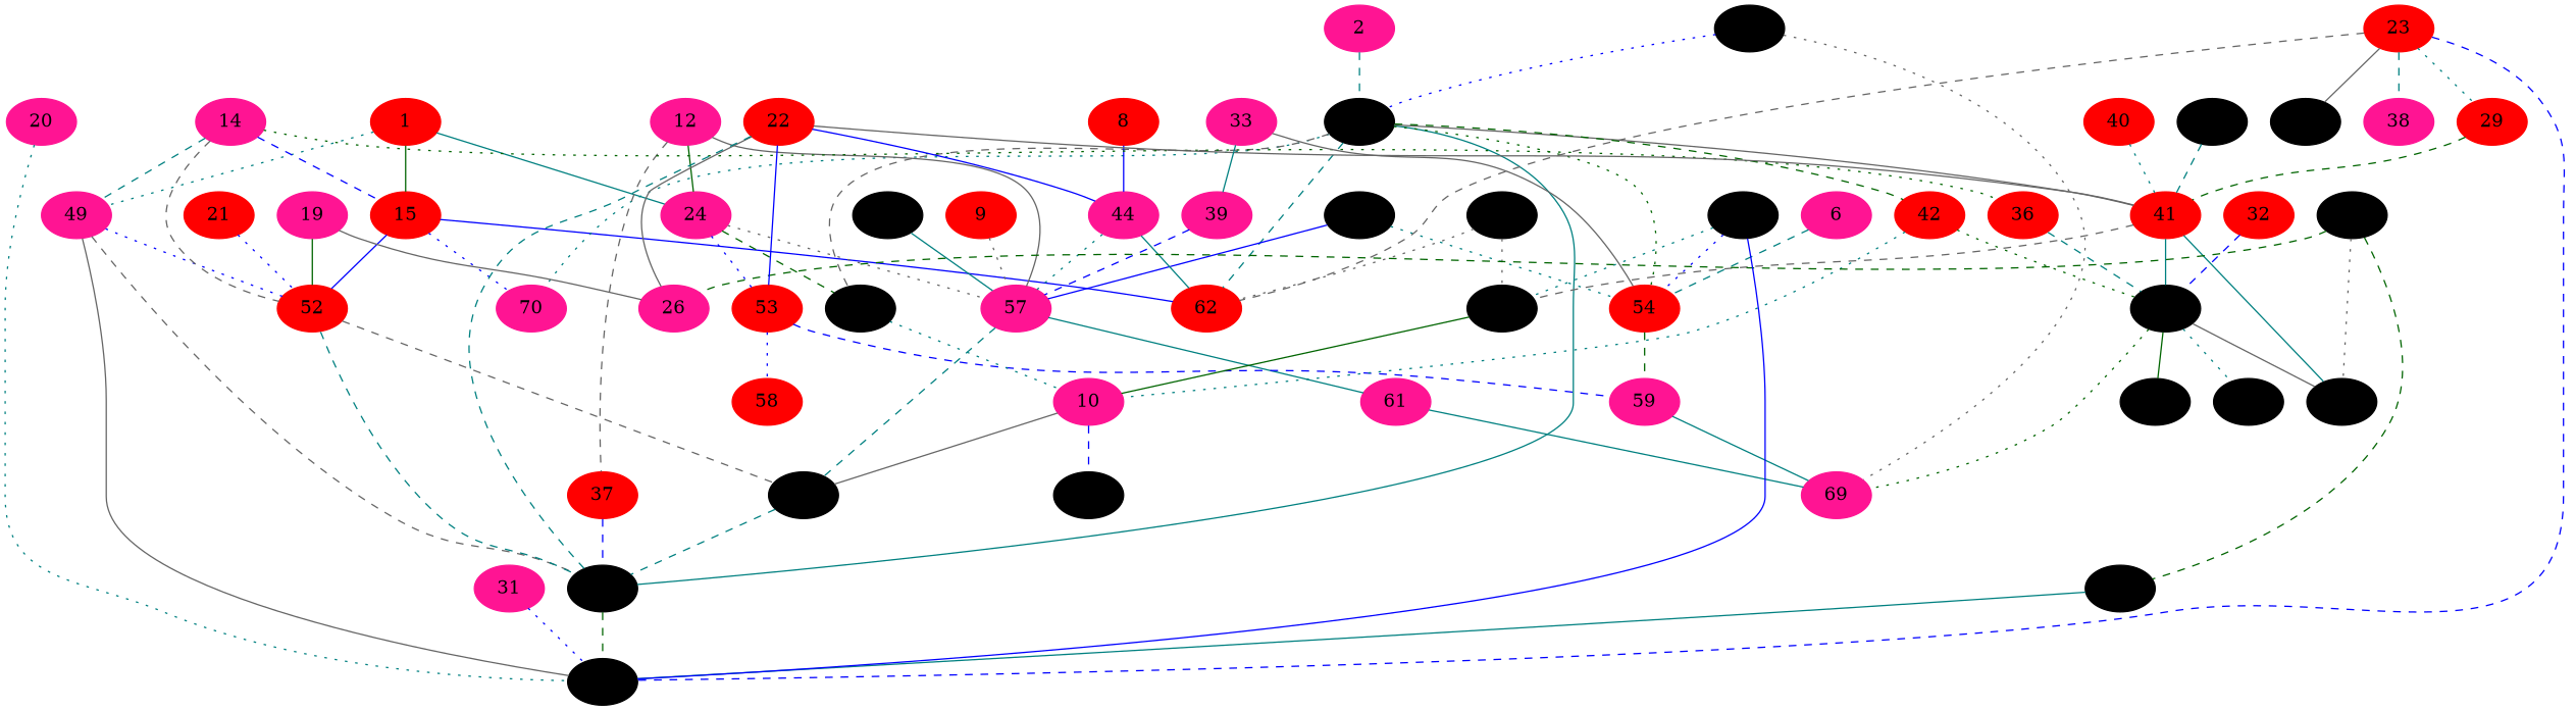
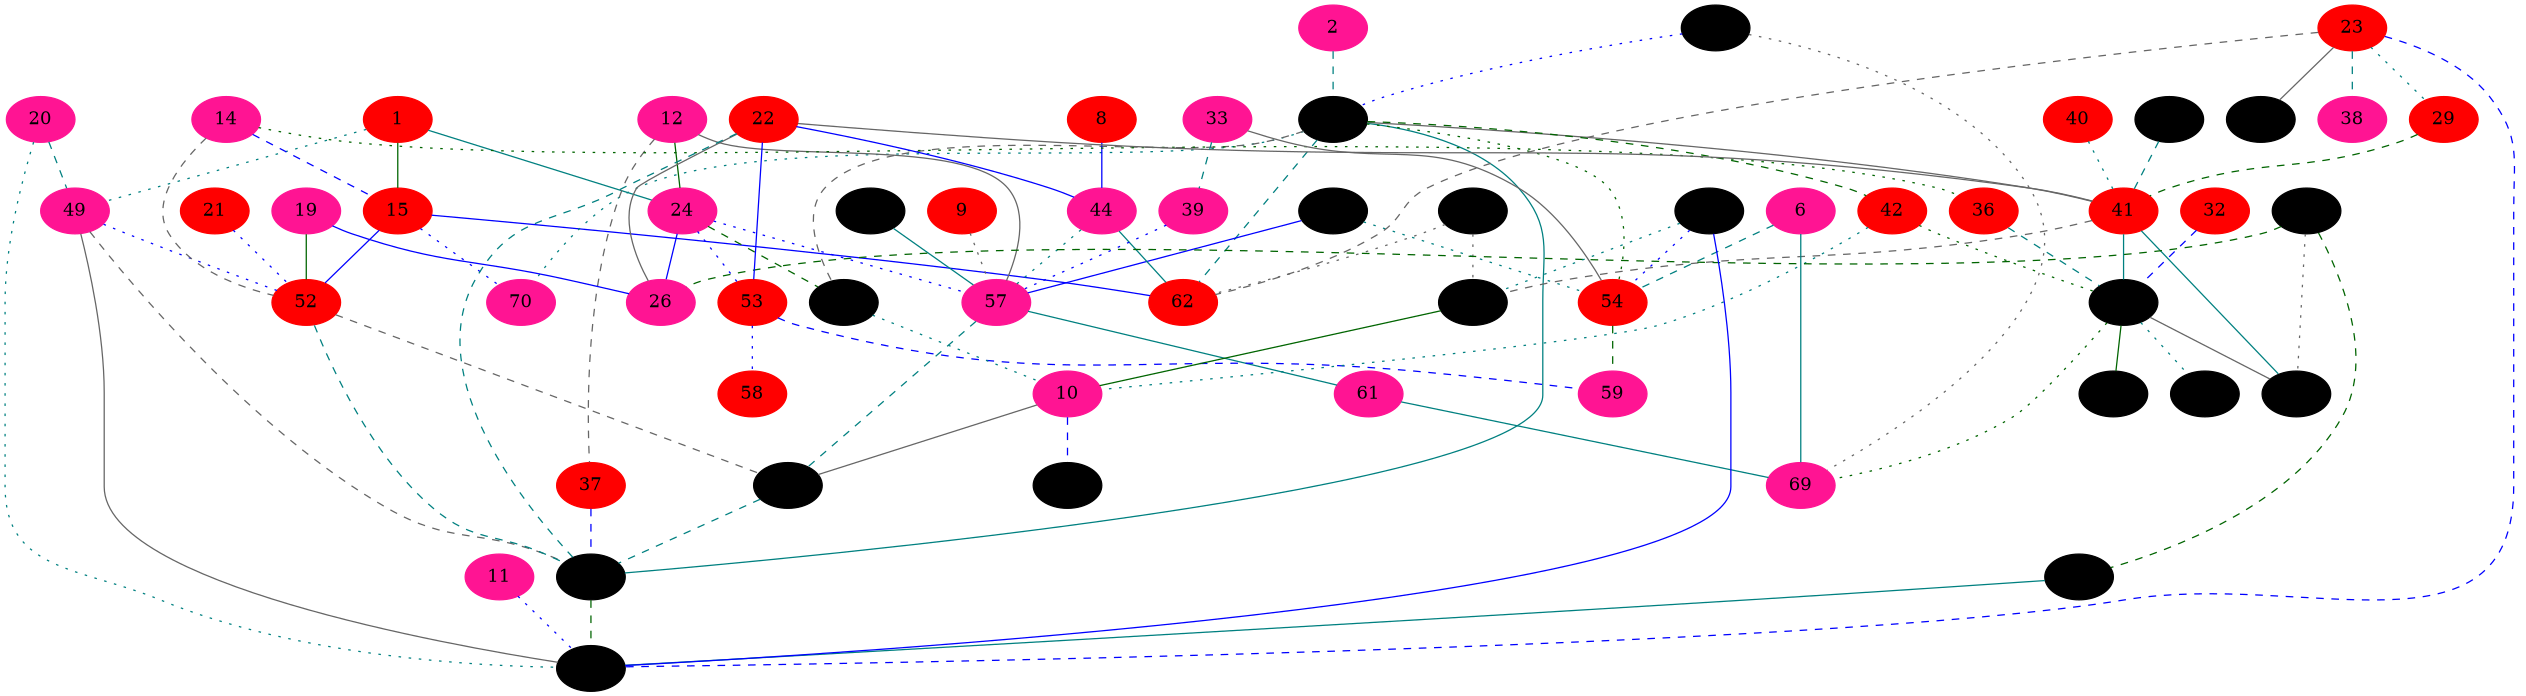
  graph {
    node [color=deeppink style=filled]
    edge [color=teal style=solid weight=1.0]
    1 [color=red]
    15 [color=red]
    24
    49
    52 [color=red]
    62 [color=red]
    70
    57
    26
    53 [color=red]
    55 [color=black]
    67 [color=black]
    65 [color=black]
    35 [color=black]
    2
    54 [color=red]
    41 [color=red]
    42 [color=red]
    4 [color=black]
    59
    63 [color=black]
    61
    6
    8 [color=red]
    44
    9 [color=red]
-   11 [label=31]
+   11
    12
    37 [color=red]
    14
    36 [color=red]
    43 [color=black]
    16 [color=black]
    17 [color=black]
    45 [color=black]
    n36 [label=10]
    18 [color=black]
    28 [color=black]
    64 [color=black]
    19
    20
    21 [color=red]
    22 [color=red]
    58 [color=red]
    23 [color=red]
    29 [color=red]
    34 [color=black]
    38
    25 [color=black]
    27 [color=black]
    30 [color=black]
    69
    32 [color=red]
    48 [color=black]
    56 [color=black]
    33
    39
    40 [color=red]
    71 [color=black]
    1 -- 15 [color=darkgreen]
    1 -- 24
    1 -- 49 [style=dotted]
    15 -- 52 [color=blue weight=2.0]
    15 -- 62 [color=blue weight=2.0]
    15 -- 70 [color=blue style=dotted]
-   24 -- 57 [color=gray40 style=dotted weight=2.0]
+   24 -- 57 [color=blue style=dotted weight=2.0]
+   24 -- 26 [color=blue]
    24 -- 53 [color=blue style=dotted]
    24 -- 55 [color=darkgreen style=dashed]
    49 -- 52 [color=blue style=dotted]
    49 -- 67 [color=gray40]
    49 -- 65 [color=gray40 style=dashed]
    52 -- 65 [style=dashed]
    52 -- 63 [color=gray40 style=dashed]
    57 -- 63 [style=dashed]
    57 -- 61
    53 -- 59 [color=blue style=dashed]
    53 -- 58 [color=blue style=dotted]
    55 -- n36 [style=dotted]
    65 -- 67 [color=darkgreen style=dashed]
    35 -- 62 [style=dashed]
    35 -- 70 [style=dotted]
    35 -- 55 [color=gray40 style=dashed]
    35 -- 65
    35 -- 54 [color=darkgreen style=dotted]
    35 -- 41 [color=gray40]
    35 -- 42 [color=darkgreen style=dashed]
    2 -- 35 [style=dashed]
    54 -- 59 [color=darkgreen style=dashed]
    41 -- 43 [weight=2.0]
    41 -- 45 [color=gray40 style=dashed]
    41 -- 64
    42 -- 43 [color=darkgreen style=dotted]
    42 -- n36 [style=dotted]
    4 -- 57 [color=blue]
    4 -- 54 [style=dotted]
-   59 -- 69
+   6 -- 69
    63 -- 65 [style=dashed]
    61 -- 69
    6 -- 54 [style=dashed]
    8 -- 44 [color=blue]
    44 -- 62
    44 -- 57 [style=dotted]
    9 -- 57 [color=gray40 style=dotted]
    11 -- 67 [color=blue style=dotted]
    12 -- 24 [color=darkgreen]
    12 -- 57 [color=gray40]
    12 -- 37 [color=gray40 style=dashed]
    37 -- 65 [color=blue style=dashed]
    14 -- 15 [color=blue style=dashed]
    14 -- 52 [color=gray40 style=dashed]
    14 -- 36 [color=darkgreen style=dotted]
    36 -- 43 [style=dashed]
    43 -- 64 [color=gray40]
    43 -- 69 [color=darkgreen style=dotted]
    43 -- 48 [style=dotted]
    43 -- 56 [color=darkgreen]
    16 -- 57
    17 -- 62 [color=gray40 style=dotted]
    17 -- 45 [color=gray40 style=dotted]
    45 -- n36 [color=darkgreen]
    n36 -- 63 [color=gray40]
    n36 -- 71 [color=blue style=dashed]
    18 -- 26 [color=darkgreen style=dashed]
    18 -- 28 [color=darkgreen style=dashed]
    18 -- 64 [color=gray40 style=dotted]
    28 -- 67
    19 -- 52 [color=darkgreen weight=2.0]
-   19 -- 26 [color=gray40]
-   14 -- 49 [style=dashed]
+   19 -- 26 [color=blue]
+   20 -- 49 [style=dashed]
    20 -- 67 [style=dotted]
    21 -- 52 [color=blue style=dotted]
    22 -- 26 [color=gray40]
    22 -- 53 [color=blue]
    22 -- 65 [style=dashed]
    22 -- 41 [color=gray40]
    22 -- 44 [color=blue]
    23 -- 62 [color=gray40 style=dashed]
    23 -- 67 [color=blue style=dashed]
    23 -- 29 [style=dotted]
    23 -- 34 [color=gray40]
    23 -- 38 [style=dashed]
    29 -- 41 [color=darkgreen style=dashed]
    25 -- 67 [color=blue]
    25 -- 54 [color=blue style=dotted]
    25 -- 45 [style=dotted]
    27 -- 41 [style=dashed]
    30 -- 35 [color=blue style=dotted]
    30 -- 69 [color=gray40 style=dotted]
    32 -- 43 [color=blue style=dashed]
    33 -- 54 [color=gray40]
-   33 -- 39
-   39 -- 57 [color=blue style=dashed]
+   33 -- 39 [style=dashed]
+   39 -- 57 [color=blue style=dotted]
    40 -- 41 [style=dotted]
  }
